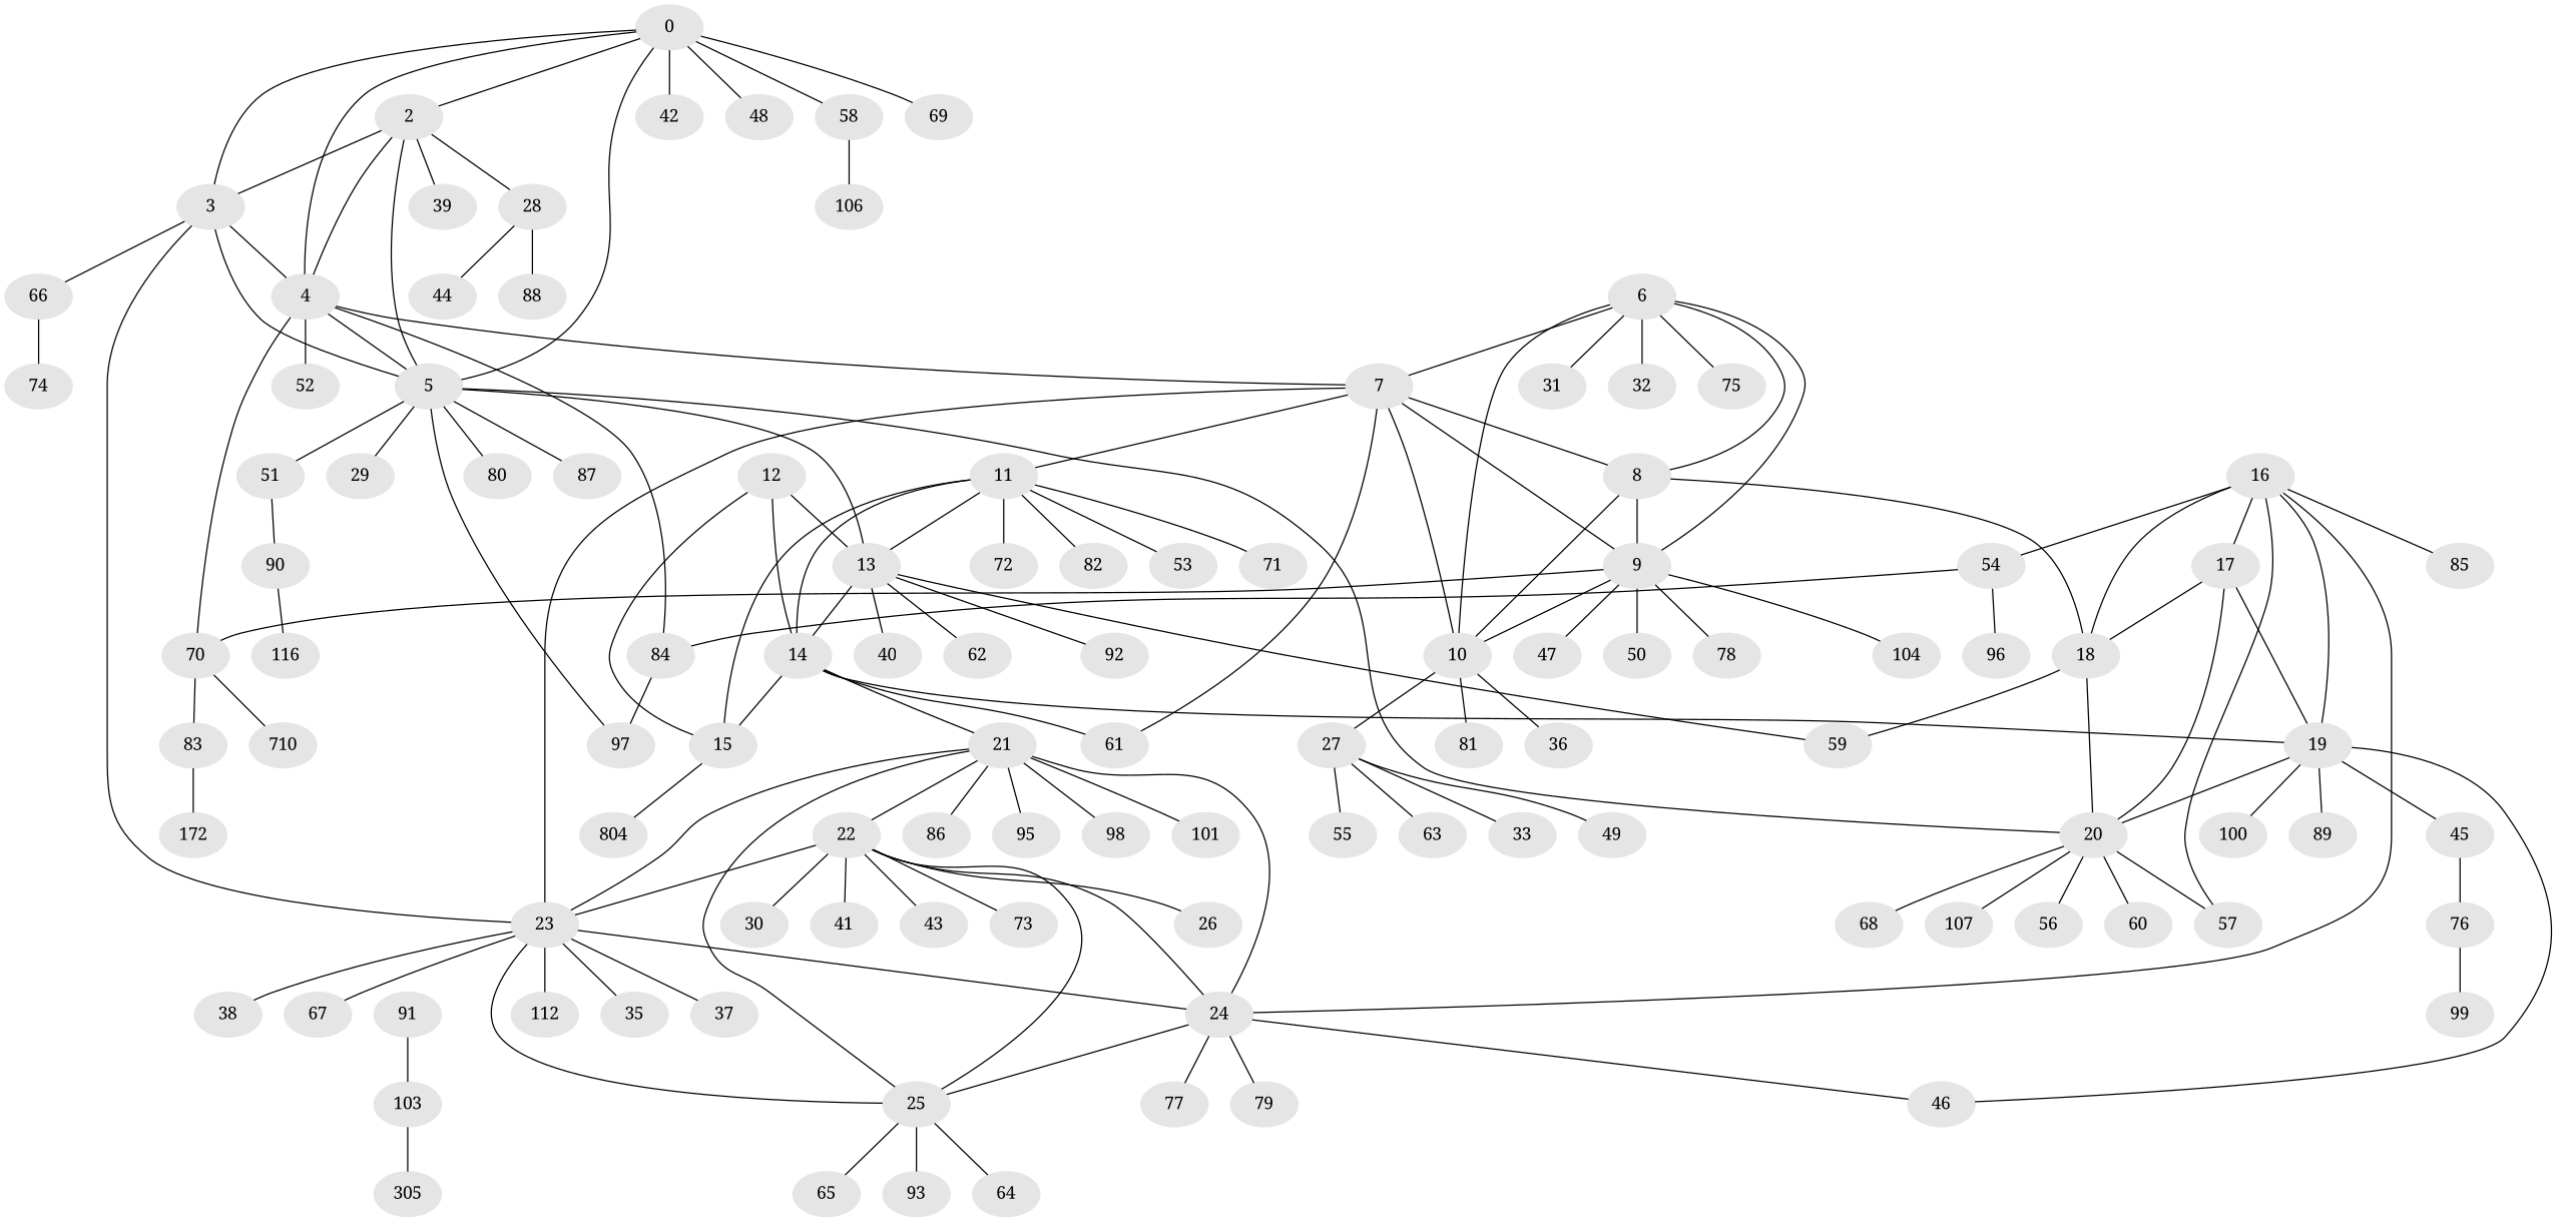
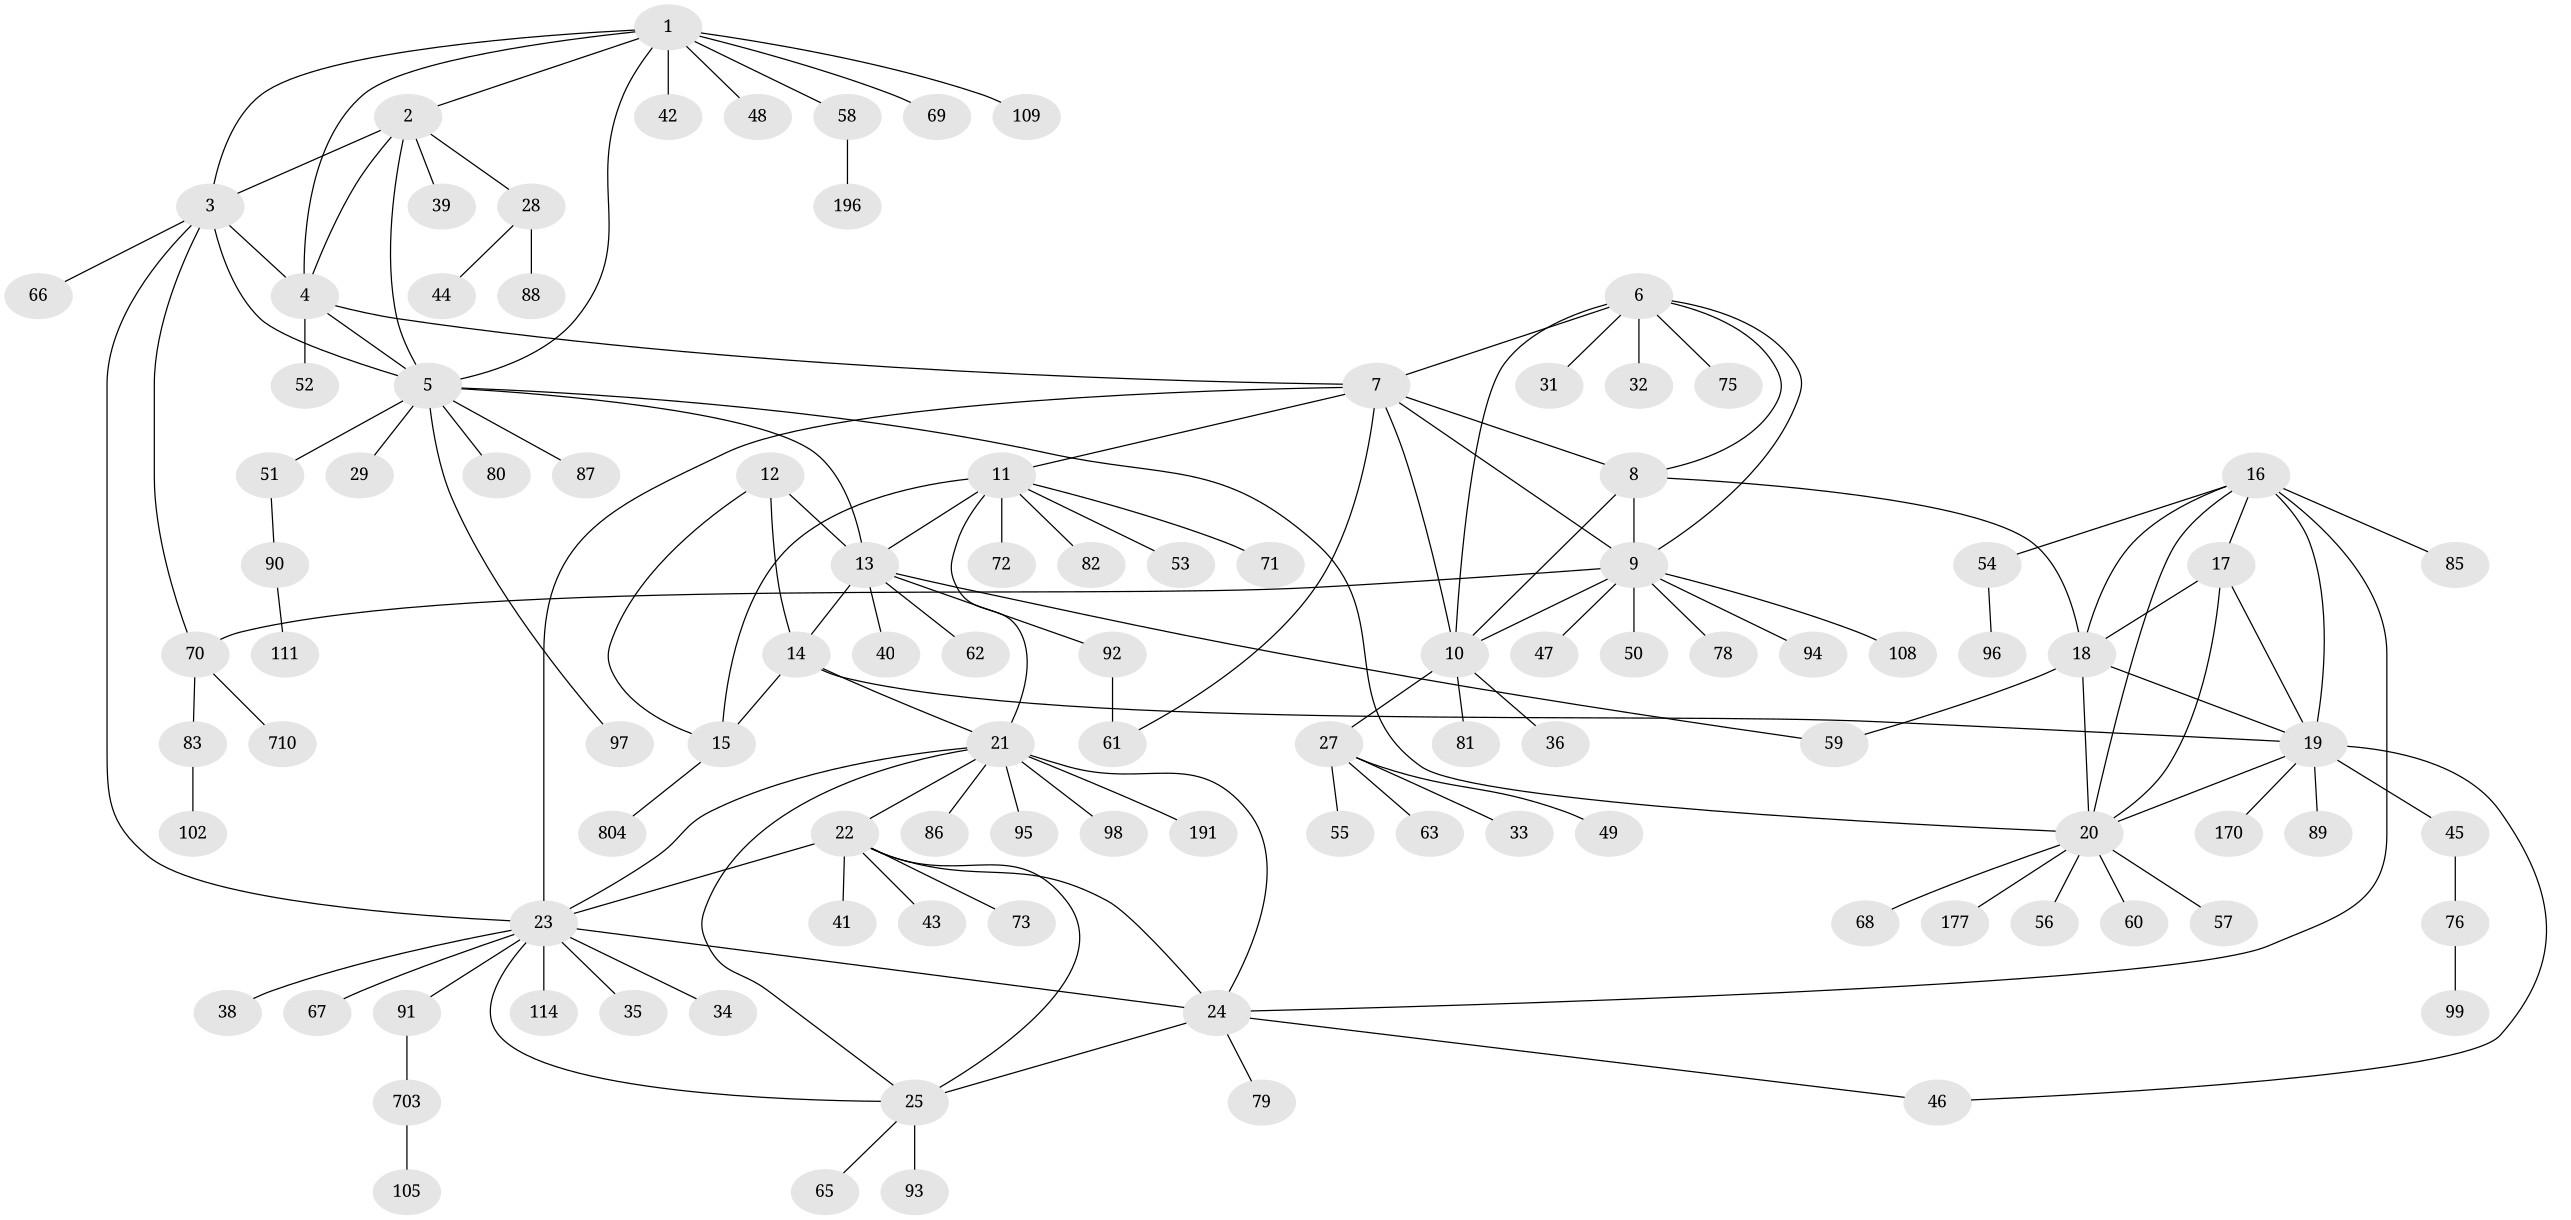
  graph {
    fontname="Noto Serif"
    node [color=gray90 fontname="Noto Serif" style=filled]
    edge [fontname="Noto Serif"]
-   1 [label=0]
+   1
    2
    3
    4
    5
    42
    48
    58
    69
+   109
    28
    39
    23
    66
    7
    52
    70
-   84
    13
    20
    29
    51
    80
    87
    97
-   106
+   106 [label=196]
    44
    88
    24
    25
    35
-   37
+   37 [label=34]
    38
    67
    91
-   112
-   74
+   112 [label=114]
    8
    9
    10
    11
    61
    83
    n44 [label=710]
    14
    40
    62
    92
    59
    56
    57
    60
    68
-   107
+   107 [label=177]
    90
    6
    31
    32
    75
    18
    47
    50
    78
-   108 [label=104]
+   94
+   108
    27
    36
    81
    15
    53
    71
    72
    82
    19
    33
    49
    55
    63
    12
    21
    n81 [label=804]
    45
    46
    89
-   100
+   100 [label=170]
    22
    86
    95
    98
-   101
+   101 [label=191]
    16
    17
    54
    85
-   77
    79
    96
    76
-   26
-   30
    41
    43
    73
-   64
    65
    93
-   103
+   103 [label=703]
    99
-   111 [label=116]
-   102 [label=172]
-   105 [label=305]
+   111
+   102
+   105
    1 -- 2
    1 -- 3
    1 -- 4
    1 -- 5
    1 -- 42
    1 -- 48
    1 -- 58
    1 -- 69
+   1 -- 109
    2 -- 3
    2 -- 4
    2 -- 5
    2 -- 28
    2 -- 39
    3 -- 4
    3 -- 5
    3 -- 23
    3 -- 66
    4 -- 5
    4 -- 7
    4 -- 52
-   4 -- 70
-   4 -- 84
+   3 -- 70
    5 -- 13
    5 -- 20
    5 -- 29
    5 -- 51
    5 -- 80
    5 -- 87
    5 -- 97
    58 -- 106
    28 -- 44
    28 -- 88
    23 -- 24
    23 -- 25
    23 -- 35
    23 -- 37
    23 -- 38
    23 -- 67
+   23 -- 91
    23 -- 112
-   66 -- 74
    7 -- 23
    7 -- 8
    7 -- 9
    7 -- 10
    7 -- 11
    7 -- 61
    70 -- 83
    70 -- n44
-   84 -- 97
    13 -- 14
    13 -- 40
    13 -- 62
    13 -- 92
    13 -- 59
    20 -- 56
    20 -- 57
    20 -- 60
    20 -- 68
    20 -- 107
    51 -- 90
    24 -- 25
    24 -- 46
-   24 -- 77
    24 -- 79
-   25 -- 64
    25 -- 65
    25 -- 93
    91 -- 103
    8 -- 9
    8 -- 10
    8 -- 18
    9 -- 70
    9 -- 10
    9 -- 47
    9 -- 50
    9 -- 78
+   9 -- 94
    9 -- 108
    10 -- 27
    10 -- 36
    10 -- 81
    11 -- 13
-   11 -- 14
+   11 -- 21
    11 -- 15
    11 -- 53
    11 -- 71
    11 -- 72
    11 -- 82
    83 -- 102
-   14 -- 61
+   92 -- 61
    14 -- 15
    14 -- 19
    14 -- 21
    90 -- 111
    6 -- 7
    6 -- 8
    6 -- 9
    6 -- 10
    6 -- 31
    6 -- 32
    6 -- 75
    18 -- 20
    18 -- 59
+   18 -- 19
    27 -- 33
    27 -- 49
    27 -- 55
    27 -- 63
    15 -- n81
    19 -- 20
    19 -- 45
    19 -- 46
    19 -- 89
    19 -- 100
    12 -- 13
    12 -- 14
    12 -- 15
    21 -- 23
    21 -- 24
    21 -- 25
    21 -- 22
    21 -- 86
    21 -- 95
    21 -- 98
    21 -- 101
    45 -- 76
    22 -- 23
    22 -- 24
    22 -- 25
-   22 -- 26
-   22 -- 30
    22 -- 41
    22 -- 43
    22 -- 73
-   16 -- 57
+   16 -- 20
    16 -- 24
    16 -- 18
    16 -- 19
    16 -- 17
    16 -- 54
    16 -- 85
    17 -- 20
    17 -- 18
    17 -- 19
-   54 -- 84
    54 -- 96
    76 -- 99
    103 -- 105
  }
